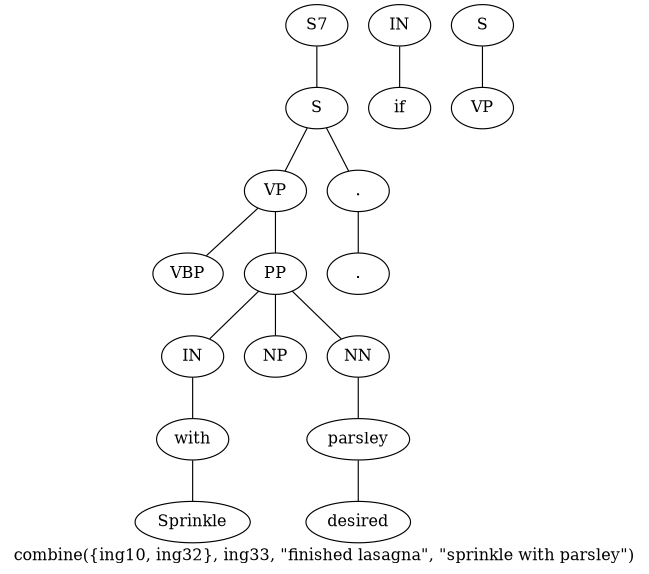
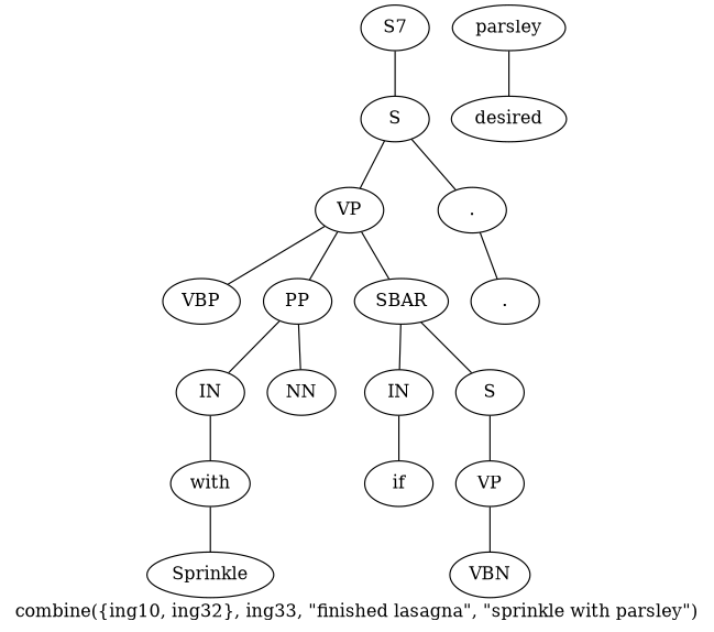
  graph {
    label="combine({ing10, ing32}, ing33, \"finished lasagna\", \"sprinkle with parsley\")"
    n1 [label=S7]
    n2 [label=S]
    n3 [label=VP]
    n4 [label="."]
    n5 [label=VBP]
    n6 [label=PP]
+   n7 [label=SBAR]
    n8 [label="."]
    n9 [label=IN]
-   n10 [label=NP]
    n11 [label=NN]
    n12 [label=IN]
    n13 [label=S]
    n14 [label=Sprinkle]
    n15 [label=with]
    n16 [label=parsley]
    n17 [label=desired]
    n18 [label=if]
    n19 [label=VP]
+   n20 [label=VBN]
    n1 -- n2
    n2 -- n3
    n2 -- n4
    n3 -- n5
    n3 -- n6
+   n3 -- n7
    n4 -- n8
    n6 -- n9
-   n6 -- n10
    n6 -- n11
+   n7 -- n12
+   n7 -- n13
    n9 -- n15
-   n11 -- n16
    n12 -- n18
    n13 -- n19
    n15 -- n14
    n16 -- n17
+   n19 -- n20
  }
